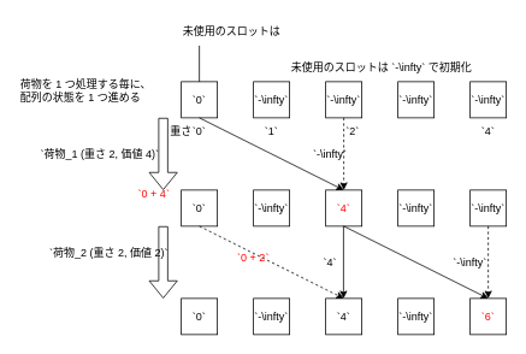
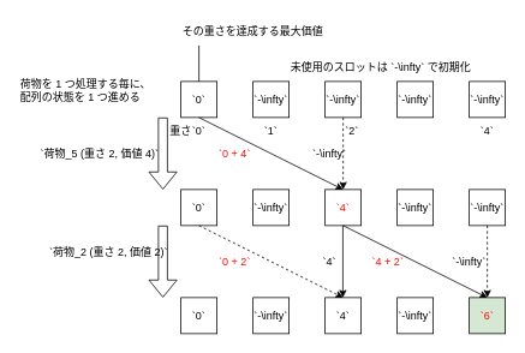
  <mxCell id="0" />
  <mxCell id="1" parent="0" />
  <mxCell id="2" value="`0`" style="rounded=0;whiteSpace=wrap;html=1;" vertex="1" parent="1"><mxGeometry x="200" y="90" width="40" height="40" as="geometry" /></mxCell>
  <mxCell id="3" value="`-\infty`" style="rounded=0;whiteSpace=wrap;html=1;" vertex="1" parent="1"><mxGeometry x="280" y="90" width="40" height="40" as="geometry" /></mxCell>
  <mxCell id="4" value="`-\infty`" style="rounded=0;whiteSpace=wrap;html=1;" vertex="1" parent="1"><mxGeometry x="360" y="90" width="40" height="40" as="geometry" /></mxCell>
  <mxCell id="5" value="`-\infty`" style="rounded=0;whiteSpace=wrap;html=1;" vertex="1" parent="1"><mxGeometry x="440" y="90" width="40" height="40" as="geometry" /></mxCell>
  <mxCell id="6" value="`-\infty`" style="rounded=0;whiteSpace=wrap;html=1;" vertex="1" parent="1"><mxGeometry x="520" y="90" width="40" height="40" as="geometry" /></mxCell>
  <mxCell id="7" value="重さ" style="text;html=1;align=center;verticalAlign=middle;whiteSpace=wrap;rounded=0;" vertex="1" parent="1"><mxGeometry x="180" y="130" width="40" height="30" as="geometry" /></mxCell>
  <mxCell id="8" value="`0`" style="text;html=1;align=center;verticalAlign=middle;whiteSpace=wrap;rounded=0;" vertex="1" parent="1"><mxGeometry x="200" y="130" width="40" height="30" as="geometry" /></mxCell>
  <mxCell id="9" value="`1`" style="text;html=1;align=center;verticalAlign=middle;whiteSpace=wrap;rounded=0;" vertex="1" parent="1"><mxGeometry x="280" y="130" width="40" height="30" as="geometry" /></mxCell>
  <mxCell id="10" value="`2`" style="text;html=1;align=center;verticalAlign=middle;whiteSpace=wrap;rounded=0;" vertex="1" parent="1"><mxGeometry x="370" y="130" width="40" height="30" as="geometry" /></mxCell>
  <mxCell id="11" value="`4`" style="text;html=1;align=center;verticalAlign=middle;whiteSpace=wrap;rounded=0;" vertex="1" parent="1"><mxGeometry x="520" y="130" width="40" height="30" as="geometry" /></mxCell>
- <mxCell id="12" value="未使用のスロットは" style="text;html=1;align=left;verticalAlign=middle;whiteSpace=wrap;rounded=0;" vertex="1" parent="1"><mxGeometry x="200" y="20" width="240" height="30" as="geometry" /></mxCell>
+ <mxCell id="12" value="その重さを達成する最大価値" style="text;html=1;align=left;verticalAlign=middle;whiteSpace=wrap;rounded=0;" vertex="1" parent="1"><mxGeometry x="200" y="20" width="240" height="30" as="geometry" /></mxCell>
  <mxCell id="13" value="" style="endArrow=none;html=1;rounded=0;exitX=0.5;exitY=0;exitDx=0;exitDy=0;" edge="1" parent="1" source="2"><mxGeometry width="50" height="50" relative="1" as="geometry"><mxPoint x="480" y="340" as="sourcePoint" /><mxPoint x="220" y="50" as="targetPoint" /></mxGeometry></mxCell>
  <mxCell id="14" value="未使用のスロットは `-\infty` で初期化" style="text;html=1;align=left;verticalAlign=middle;whiteSpace=wrap;rounded=0;" vertex="1" parent="1"><mxGeometry x="320" y="60" width="240" height="30" as="geometry" /></mxCell>
  <mxCell id="15" value="`0`" style="rounded=0;whiteSpace=wrap;html=1;" vertex="1" parent="1"><mxGeometry x="200" y="210" width="40" height="40" as="geometry" /></mxCell>
  <mxCell id="16" value="`-\infty`" style="rounded=0;whiteSpace=wrap;html=1;" vertex="1" parent="1"><mxGeometry x="280" y="210" width="40" height="40" as="geometry" /></mxCell>
  <mxCell id="17" value="`4`" style="rounded=0;whiteSpace=wrap;html=1;fontColor=#FF0000;" vertex="1" parent="1"><mxGeometry x="360" y="210" width="40" height="40" as="geometry" /></mxCell>
  <mxCell id="18" value="`-\infty`" style="rounded=0;whiteSpace=wrap;html=1;" vertex="1" parent="1"><mxGeometry x="440" y="210" width="40" height="40" as="geometry" /></mxCell>
  <mxCell id="19" value="`-\infty`" style="rounded=0;whiteSpace=wrap;html=1;" vertex="1" parent="1"><mxGeometry x="520" y="210" width="40" height="40" as="geometry" /></mxCell>
- <mxCell id="20" value="`荷物_1 (重さ 2, 価値 4)`" style="text;html=1;align=center;verticalAlign=middle;whiteSpace=wrap;rounded=0;" vertex="1" parent="1"><mxGeometry x="30" y="155" width="160" height="30" as="geometry" /></mxCell>
+ <mxCell id="20" value="`荷物_5 (重さ 2, 価値 4)`" style="text;html=1;align=center;verticalAlign=middle;whiteSpace=wrap;rounded=0;" vertex="1" parent="1"><mxGeometry x="30" y="155" width="160" height="30" as="geometry" /></mxCell>
  <mxCell id="21" value="" style="endArrow=classic;html=1;rounded=0;exitX=0.5;exitY=0;exitDx=0;exitDy=0;entryX=0.5;entryY=0;entryDx=0;entryDy=0;" edge="1" parent="1" source="8" target="17"><mxGeometry width="50" height="50" relative="1" as="geometry"><mxPoint x="250" y="260" as="sourcePoint" /><mxPoint x="300" y="210" as="targetPoint" /></mxGeometry></mxCell>
  <mxCell id="22" value="`荷物_2 (重さ 2, 価値 2)`" style="text;html=1;align=center;verticalAlign=middle;whiteSpace=wrap;rounded=0;" vertex="1" parent="1"><mxGeometry x="50" y="265" width="140" height="30" as="geometry" /></mxCell>
  <mxCell id="23" value="`0`" style="rounded=0;whiteSpace=wrap;html=1;" vertex="1" parent="1"><mxGeometry x="200" y="330" width="40" height="40" as="geometry" /></mxCell>
  <mxCell id="24" value="`-\infty`" style="rounded=0;whiteSpace=wrap;html=1;" vertex="1" parent="1"><mxGeometry x="280" y="330" width="40" height="40" as="geometry" /></mxCell>
  <mxCell id="25" value="`4`" style="rounded=0;whiteSpace=wrap;html=1;" vertex="1" parent="1"><mxGeometry x="360" y="330" width="40" height="40" as="geometry" /></mxCell>
  <mxCell id="26" value="`-\infty`" style="rounded=0;whiteSpace=wrap;html=1;" vertex="1" parent="1"><mxGeometry x="440" y="330" width="40" height="40" as="geometry" /></mxCell>
- <mxCell id="27" value="`6`" style="rounded=0;whiteSpace=wrap;html=1;fontColor=#FF0000;" vertex="1" parent="1"><mxGeometry x="520" y="330" width="40" height="40" as="geometry" /></mxCell>
+ <mxCell id="27" value="`6`" style="rounded=0;whiteSpace=wrap;html=1;fontColor=#FF0000;fillColor=#d5e8d4;" vertex="1" parent="1"><mxGeometry x="520" y="330" width="40" height="40" as="geometry" /></mxCell>
  <mxCell id="28" value="" style="endArrow=classic;html=1;rounded=0;exitX=0.5;exitY=0;exitDx=0;exitDy=0;entryX=0.5;entryY=0;entryDx=0;entryDy=0;dashed=1;" edge="1" parent="1"><mxGeometry width="50" height="50" relative="1" as="geometry"><mxPoint x="220" y="250" as="sourcePoint" /><mxPoint x="380" y="330" as="targetPoint" /></mxGeometry></mxCell>
- <mxCell id="29" value="`0 + 4`" style="text;html=1;align=center;verticalAlign=middle;whiteSpace=wrap;rounded=0;fontColor=#FF0000;" vertex="1" parent="1"><mxGeometry x="150" y="195" width="40" height="40" as="geometry" /></mxCell>
- <mxCell id="30" value="`0 + 2`" style="text;html=1;align=center;verticalAlign=middle;whiteSpace=wrap;rounded=0;fontColor=#FF0000;" vertex="1" parent="1"><mxGeometry x="260" y="265" width="40" height="40" as="geometry" /></mxCell>
+ <mxCell id="29" value="`0 + 4`" style="text;html=1;align=center;verticalAlign=middle;whiteSpace=wrap;rounded=0;fontColor=#FF0000;" vertex="1" parent="1"><mxGeometry x="240" y="150" width="40" height="40" as="geometry" /></mxCell>
+ <mxCell id="30" value="`0 + 2`" style="text;html=1;align=center;verticalAlign=middle;whiteSpace=wrap;rounded=0;fontColor=#FF0000;" vertex="1" parent="1"><mxGeometry x="240" y="270" width="40" height="40" as="geometry" /></mxCell>
  <mxCell id="31" value="" style="endArrow=classic;html=1;rounded=0;exitX=0.5;exitY=0;exitDx=0;exitDy=0;dashed=1;" edge="1" parent="1"><mxGeometry width="50" height="50" relative="1" as="geometry"><mxPoint x="380" y="130" as="sourcePoint" /><mxPoint x="380" y="210" as="targetPoint" /></mxGeometry></mxCell>
  <mxCell id="32" value="" style="endArrow=classic;html=1;rounded=0;exitX=0.5;exitY=0;exitDx=0;exitDy=0;" edge="1" parent="1"><mxGeometry width="50" height="50" relative="1" as="geometry"><mxPoint x="379.71" y="250" as="sourcePoint" /><mxPoint x="379.71" y="330" as="targetPoint" /></mxGeometry></mxCell>
  <mxCell id="33" value="" style="endArrow=classic;html=1;rounded=0;exitX=0.5;exitY=0;exitDx=0;exitDy=0;entryX=0.5;entryY=0;entryDx=0;entryDy=0;" edge="1" parent="1"><mxGeometry width="50" height="50" relative="1" as="geometry"><mxPoint x="380" y="250" as="sourcePoint" /><mxPoint x="540" y="330" as="targetPoint" /></mxGeometry></mxCell>
+ <mxCell id="34" value="`4 + 2`" style="text;html=1;align=center;verticalAlign=middle;whiteSpace=wrap;rounded=0;fontColor=#FF0000;" vertex="1" parent="1"><mxGeometry x="410" y="270" width="40" height="40" as="geometry" /></mxCell>
  <mxCell id="35" value="荷物を 1 つ処理する毎に、&lt;div&gt;配列の状態を 1 つ進める&lt;/div&gt;" style="text;html=1;align=left;verticalAlign=middle;whiteSpace=wrap;rounded=0;" vertex="1" parent="1"><mxGeometry x="20" y="85" width="160" height="30" as="geometry" /></mxCell>
  <mxCell id="36" value="`-\infty`" style="text;html=1;align=center;verticalAlign=middle;whiteSpace=wrap;rounded=0;" vertex="1" parent="1"><mxGeometry x="345" y="155" width="40" height="30" as="geometry" /></mxCell>
  <mxCell id="37" value="`4`" style="text;html=1;align=center;verticalAlign=middle;whiteSpace=wrap;rounded=0;" vertex="1" parent="1"><mxGeometry x="345" y="275" width="40" height="30" as="geometry" /></mxCell>
  <mxCell id="38" value="" style="endArrow=classic;html=1;rounded=0;exitX=0.5;exitY=0;exitDx=0;exitDy=0;dashed=1;" edge="1" parent="1"><mxGeometry width="50" height="50" relative="1" as="geometry"><mxPoint x="540" y="250" as="sourcePoint" /><mxPoint x="540" y="330" as="targetPoint" /></mxGeometry></mxCell>
  <mxCell id="39" value="`-\infty`" style="text;html=1;align=center;verticalAlign=middle;whiteSpace=wrap;rounded=0;" vertex="1" parent="1"><mxGeometry x="500" y="275" width="40" height="30" as="geometry" /></mxCell>
  <mxCell id="40" value="" style="shape=flexArrow;endArrow=classic;html=1;rounded=0;exitX=0;exitY=0;exitDx=0;exitDy=0;" edge="1" parent="1" source="7"><mxGeometry width="50" height="50" relative="1" as="geometry"><mxPoint x="179.71" y="150" as="sourcePoint" /><mxPoint x="180" y="210" as="targetPoint" /></mxGeometry></mxCell>
  <mxCell id="41" value="" style="shape=flexArrow;endArrow=classic;html=1;rounded=0;" edge="1" parent="1"><mxGeometry width="50" height="50" relative="1" as="geometry"><mxPoint x="180" y="250" as="sourcePoint" /><mxPoint x="180" y="330" as="targetPoint" /></mxGeometry></mxCell>
